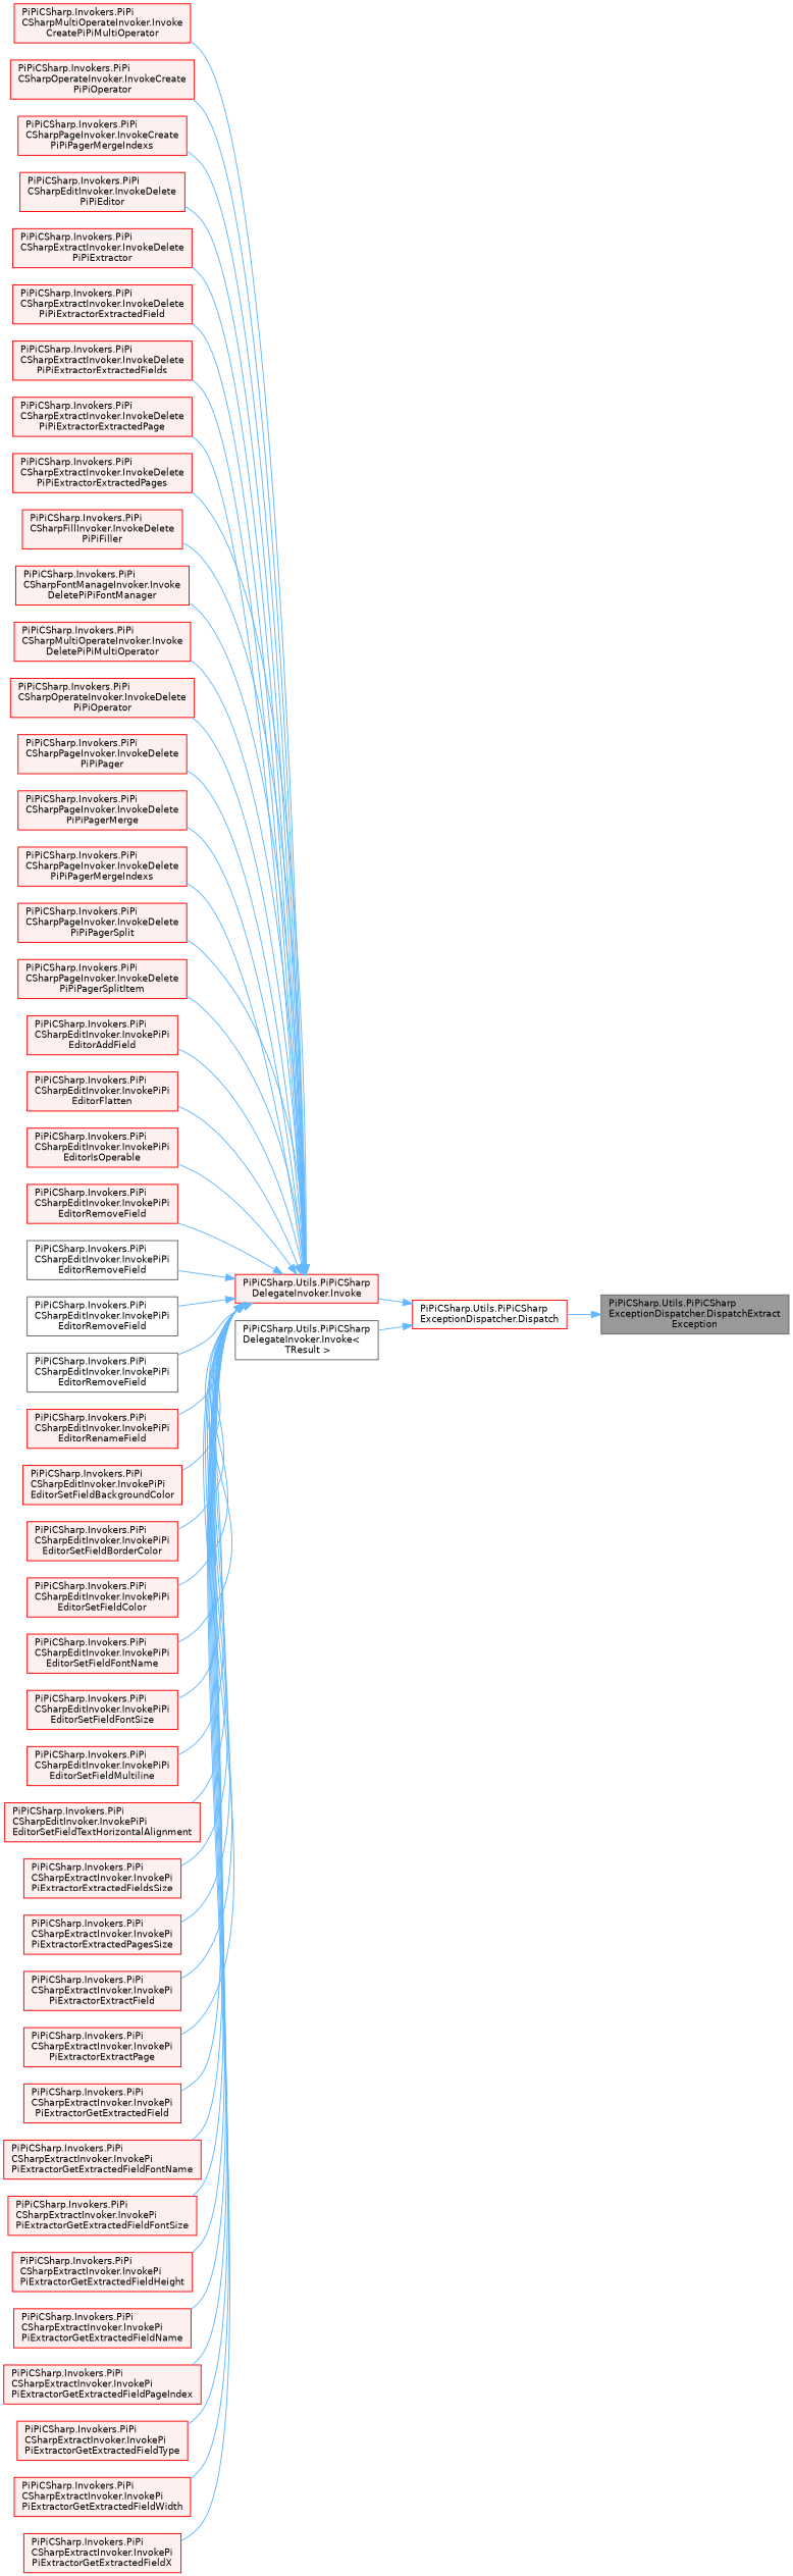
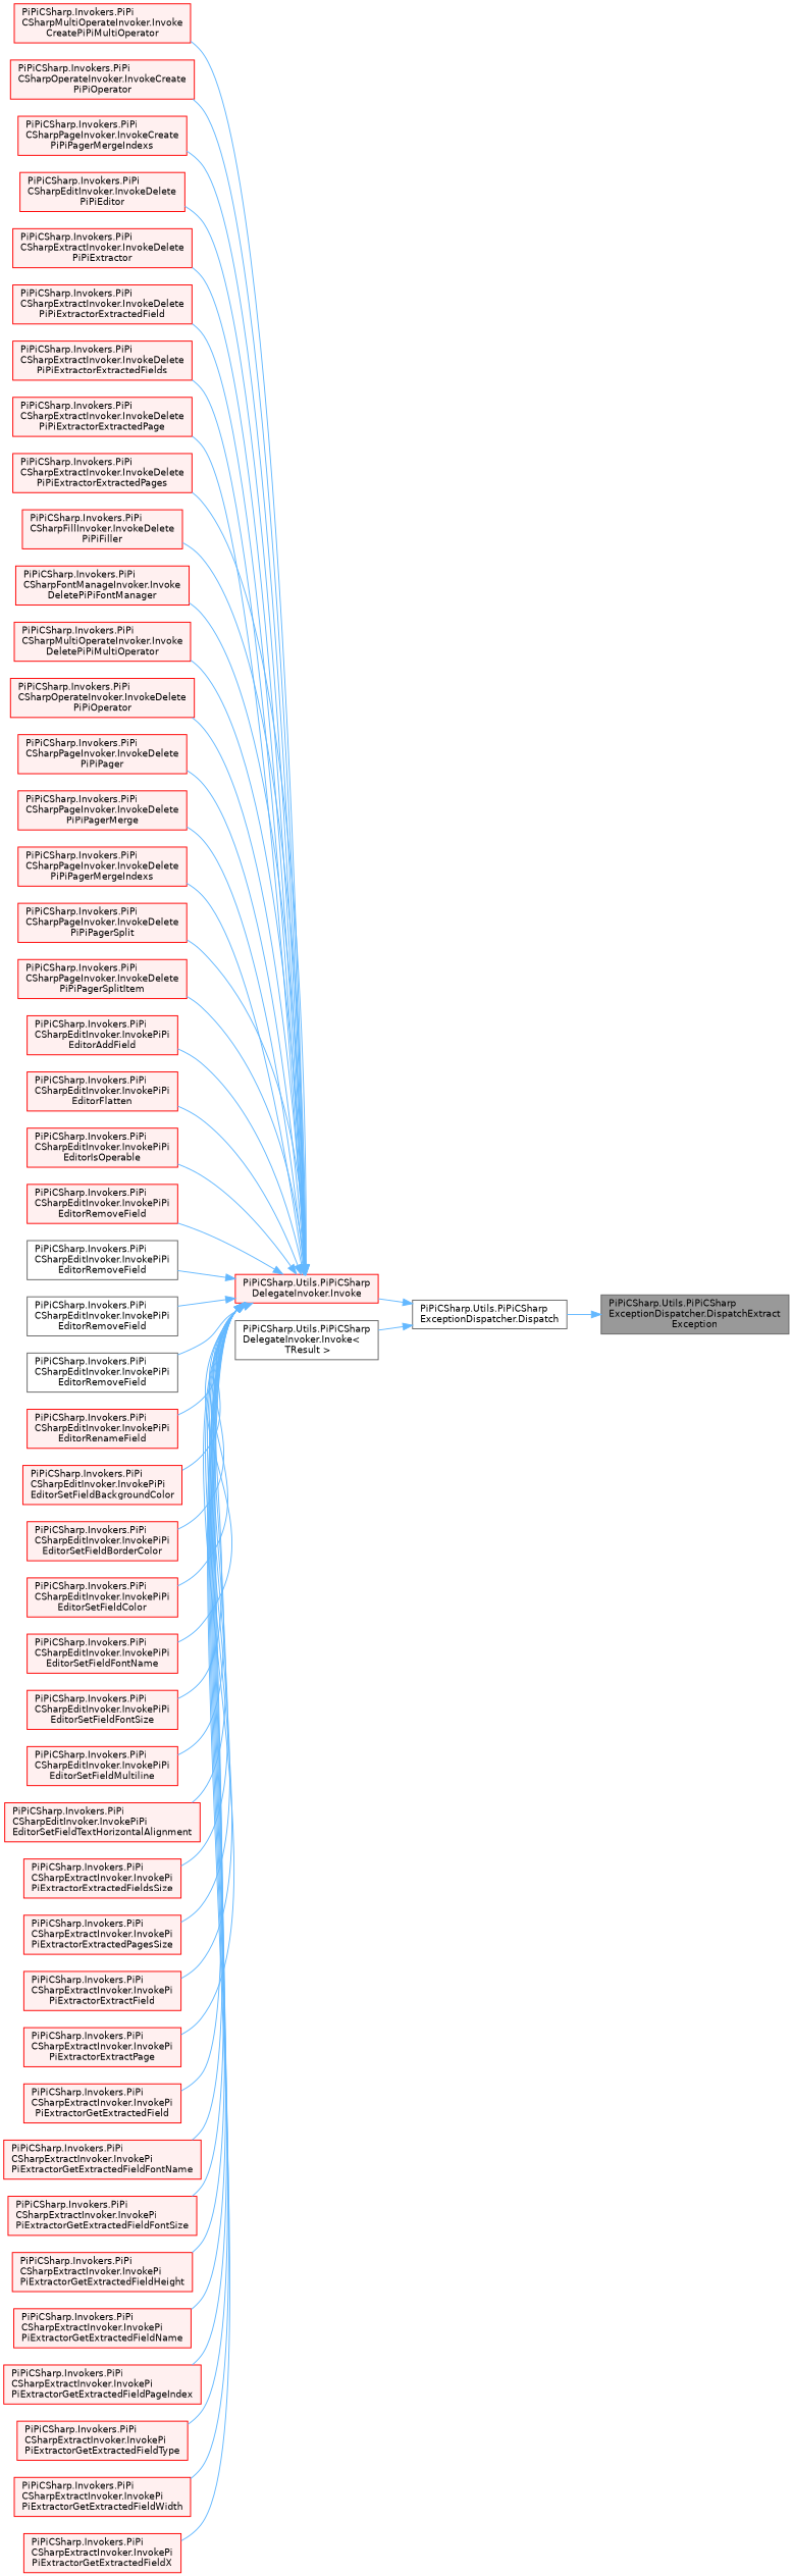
  digraph {
    rankdir=RL
    node [color=red fillcolor="#FFF0F0" fontname=Helvetica fontsize=10 shape=box style=filled]
    edge [color=steelblue1 dir=back fontname=Helvetica fontsize=10 labelfontname=Helvetica labelfontsize=10 style=solid]
    n1 [color=gray40 fillcolor=grey60 fontcolor=black height=0.2 label="PiPiCSharp.Utils.PiPiCSharp\lExceptionDispatcher.DispatchExtract\lException" width=0.4]
-   n2 [fillcolor=white height=0.2 label="PiPiCSharp.Utils.PiPiCSharp\lExceptionDispatcher.Dispatch" width=0.4]
+   n2 [color=grey40 fillcolor=white height=0.2 label="PiPiCSharp.Utils.PiPiCSharp\lExceptionDispatcher.Dispatch" width=0.4]
    n3 [height=0.2 label="PiPiCSharp.Utils.PiPiCSharp\lDelegateInvoker.Invoke" width=0.4]
    n4 [color=grey40 fillcolor=white height=0.2 label="PiPiCSharp.Utils.PiPiCSharp\lDelegateInvoker.Invoke\<\l TResult \>" width=0.4]
    n5 [height=0.2 label="PiPiCSharp.Invokers.PiPi\lCSharpMultiOperateInvoker.Invoke\lCreatePiPiMultiOperator" width=0.4]
    n6 [height=0.2 label="PiPiCSharp.Invokers.PiPi\lCSharpOperateInvoker.InvokeCreate\lPiPiOperator" width=0.4]
    n7 [height=0.2 label="PiPiCSharp.Invokers.PiPi\lCSharpPageInvoker.InvokeCreate\lPiPiPagerMergeIndexs" width=0.4]
    n8 [height=0.2 label="PiPiCSharp.Invokers.PiPi\lCSharpEditInvoker.InvokeDelete\lPiPiEditor" width=0.4]
    n9 [height=0.2 label="PiPiCSharp.Invokers.PiPi\lCSharpExtractInvoker.InvokeDelete\lPiPiExtractor" width=0.4]
    n10 [height=0.2 label="PiPiCSharp.Invokers.PiPi\lCSharpExtractInvoker.InvokeDelete\lPiPiExtractorExtractedField" width=0.4]
    n11 [height=0.2 label="PiPiCSharp.Invokers.PiPi\lCSharpExtractInvoker.InvokeDelete\lPiPiExtractorExtractedFields" width=0.4]
    n12 [height=0.2 label="PiPiCSharp.Invokers.PiPi\lCSharpExtractInvoker.InvokeDelete\lPiPiExtractorExtractedPage" width=0.4]
    n13 [height=0.2 label="PiPiCSharp.Invokers.PiPi\lCSharpExtractInvoker.InvokeDelete\lPiPiExtractorExtractedPages" width=0.4]
    n14 [height=0.2 label="PiPiCSharp.Invokers.PiPi\lCSharpFillInvoker.InvokeDelete\lPiPiFiller" width=0.4]
    n15 [height=0.2 label="PiPiCSharp.Invokers.PiPi\lCSharpFontManageInvoker.Invoke\lDeletePiPiFontManager" width=0.4]
    n16 [height=0.2 label="PiPiCSharp.Invokers.PiPi\lCSharpMultiOperateInvoker.Invoke\lDeletePiPiMultiOperator" width=0.4]
    n17 [height=0.2 label="PiPiCSharp.Invokers.PiPi\lCSharpOperateInvoker.InvokeDelete\lPiPiOperator" width=0.4]
    n18 [height=0.2 label="PiPiCSharp.Invokers.PiPi\lCSharpPageInvoker.InvokeDelete\lPiPiPager" width=0.4]
    n19 [height=0.2 label="PiPiCSharp.Invokers.PiPi\lCSharpPageInvoker.InvokeDelete\lPiPiPagerMerge" width=0.4]
    n20 [height=0.2 label="PiPiCSharp.Invokers.PiPi\lCSharpPageInvoker.InvokeDelete\lPiPiPagerMergeIndexs" width=0.4]
    n21 [height=0.2 label="PiPiCSharp.Invokers.PiPi\lCSharpPageInvoker.InvokeDelete\lPiPiPagerSplit" width=0.4]
    n22 [height=0.2 label="PiPiCSharp.Invokers.PiPi\lCSharpPageInvoker.InvokeDelete\lPiPiPagerSplitItem" width=0.4]
    n23 [height=0.2 label="PiPiCSharp.Invokers.PiPi\lCSharpEditInvoker.InvokePiPi\lEditorAddField" width=0.4]
    n24 [height=0.2 label="PiPiCSharp.Invokers.PiPi\lCSharpEditInvoker.InvokePiPi\lEditorFlatten" width=0.4]
    n25 [height=0.2 label="PiPiCSharp.Invokers.PiPi\lCSharpEditInvoker.InvokePiPi\lEditorIsOperable" width=0.4]
    n26 [height=0.2 label="PiPiCSharp.Invokers.PiPi\lCSharpEditInvoker.InvokePiPi\lEditorRemoveField" width=0.4]
    n27 [color=grey40 fillcolor=white height=0.2 label="PiPiCSharp.Invokers.PiPi\lCSharpEditInvoker.InvokePiPi\lEditorRemoveField" width=0.4]
    n28 [color=grey40 fillcolor=white height=0.2 label="PiPiCSharp.Invokers.PiPi\lCSharpEditInvoker.InvokePiPi\lEditorRemoveField" width=0.4]
    n29 [color=grey40 fillcolor=white height=0.2 label="PiPiCSharp.Invokers.PiPi\lCSharpEditInvoker.InvokePiPi\lEditorRemoveField" width=0.4]
    n30 [height=0.2 label="PiPiCSharp.Invokers.PiPi\lCSharpEditInvoker.InvokePiPi\lEditorRenameField" width=0.4]
    n31 [height=0.2 label="PiPiCSharp.Invokers.PiPi\lCSharpEditInvoker.InvokePiPi\lEditorSetFieldBackgroundColor" width=0.4]
    n32 [height=0.2 label="PiPiCSharp.Invokers.PiPi\lCSharpEditInvoker.InvokePiPi\lEditorSetFieldBorderColor" width=0.4]
    n33 [height=0.2 label="PiPiCSharp.Invokers.PiPi\lCSharpEditInvoker.InvokePiPi\lEditorSetFieldColor" width=0.4]
    n34 [height=0.2 label="PiPiCSharp.Invokers.PiPi\lCSharpEditInvoker.InvokePiPi\lEditorSetFieldFontName" width=0.4]
    n35 [height=0.2 label="PiPiCSharp.Invokers.PiPi\lCSharpEditInvoker.InvokePiPi\lEditorSetFieldFontSize" width=0.4]
    n36 [height=0.2 label="PiPiCSharp.Invokers.PiPi\lCSharpEditInvoker.InvokePiPi\lEditorSetFieldMultiline" width=0.4]
    n37 [height=0.2 label="PiPiCSharp.Invokers.PiPi\lCSharpEditInvoker.InvokePiPi\lEditorSetFieldTextHorizontalAlignment" width=0.4]
    n38 [height=0.2 label="PiPiCSharp.Invokers.PiPi\lCSharpExtractInvoker.InvokePi\lPiExtractorExtractedFieldsSize" width=0.4]
    n39 [height=0.2 label="PiPiCSharp.Invokers.PiPi\lCSharpExtractInvoker.InvokePi\lPiExtractorExtractedPagesSize" width=0.4]
    n40 [height=0.2 label="PiPiCSharp.Invokers.PiPi\lCSharpExtractInvoker.InvokePi\lPiExtractorExtractField" width=0.4]
    n41 [height=0.2 label="PiPiCSharp.Invokers.PiPi\lCSharpExtractInvoker.InvokePi\lPiExtractorExtractPage" width=0.4]
    n42 [height=0.2 label="PiPiCSharp.Invokers.PiPi\lCSharpExtractInvoker.InvokePi\lPiExtractorGetExtractedField" width=0.4]
    n43 [height=0.2 label="PiPiCSharp.Invokers.PiPi\lCSharpExtractInvoker.InvokePi\lPiExtractorGetExtractedFieldFontName" width=0.4]
    n44 [height=0.2 label="PiPiCSharp.Invokers.PiPi\lCSharpExtractInvoker.InvokePi\lPiExtractorGetExtractedFieldFontSize" width=0.4]
    n45 [height=0.2 label="PiPiCSharp.Invokers.PiPi\lCSharpExtractInvoker.InvokePi\lPiExtractorGetExtractedFieldHeight" width=0.4]
    n46 [height=0.2 label="PiPiCSharp.Invokers.PiPi\lCSharpExtractInvoker.InvokePi\lPiExtractorGetExtractedFieldName" width=0.4]
    n47 [height=0.2 label="PiPiCSharp.Invokers.PiPi\lCSharpExtractInvoker.InvokePi\lPiExtractorGetExtractedFieldPageIndex" width=0.4]
    n48 [height=0.2 label="PiPiCSharp.Invokers.PiPi\lCSharpExtractInvoker.InvokePi\lPiExtractorGetExtractedFieldType" width=0.4]
    n49 [height=0.2 label="PiPiCSharp.Invokers.PiPi\lCSharpExtractInvoker.InvokePi\lPiExtractorGetExtractedFieldWidth" width=0.4]
    n50 [height=0.2 label="PiPiCSharp.Invokers.PiPi\lCSharpExtractInvoker.InvokePi\lPiExtractorGetExtractedFieldX" width=0.4]
    n1 -> n2
    n2 -> n3
    n2 -> n4
    n3 -> n5
    n3 -> n6
    n3 -> n7
    n3 -> n8
    n3 -> n9
    n3 -> n10
    n3 -> n11
    n3 -> n12
    n3 -> n13
    n3 -> n14
    n3 -> n15
    n3 -> n16
    n3 -> n17
    n3 -> n18
    n3 -> n19
    n3 -> n20
    n3 -> n21
    n3 -> n22
    n3 -> n23
    n3 -> n24
    n3 -> n25
    n3 -> n26
    n3 -> n27
    n3 -> n28
    n3 -> n29
    n3 -> n30
    n3 -> n31
    n3 -> n32
    n3 -> n33
    n3 -> n34
    n3 -> n35
    n3 -> n36
    n3 -> n37
    n3 -> n38
    n3 -> n39
    n3 -> n40
    n3 -> n41
    n3 -> n42
    n3 -> n43
    n3 -> n44
    n3 -> n45
    n3 -> n46
    n3 -> n47
    n3 -> n48
    n3 -> n49
    n3 -> n50
  }
